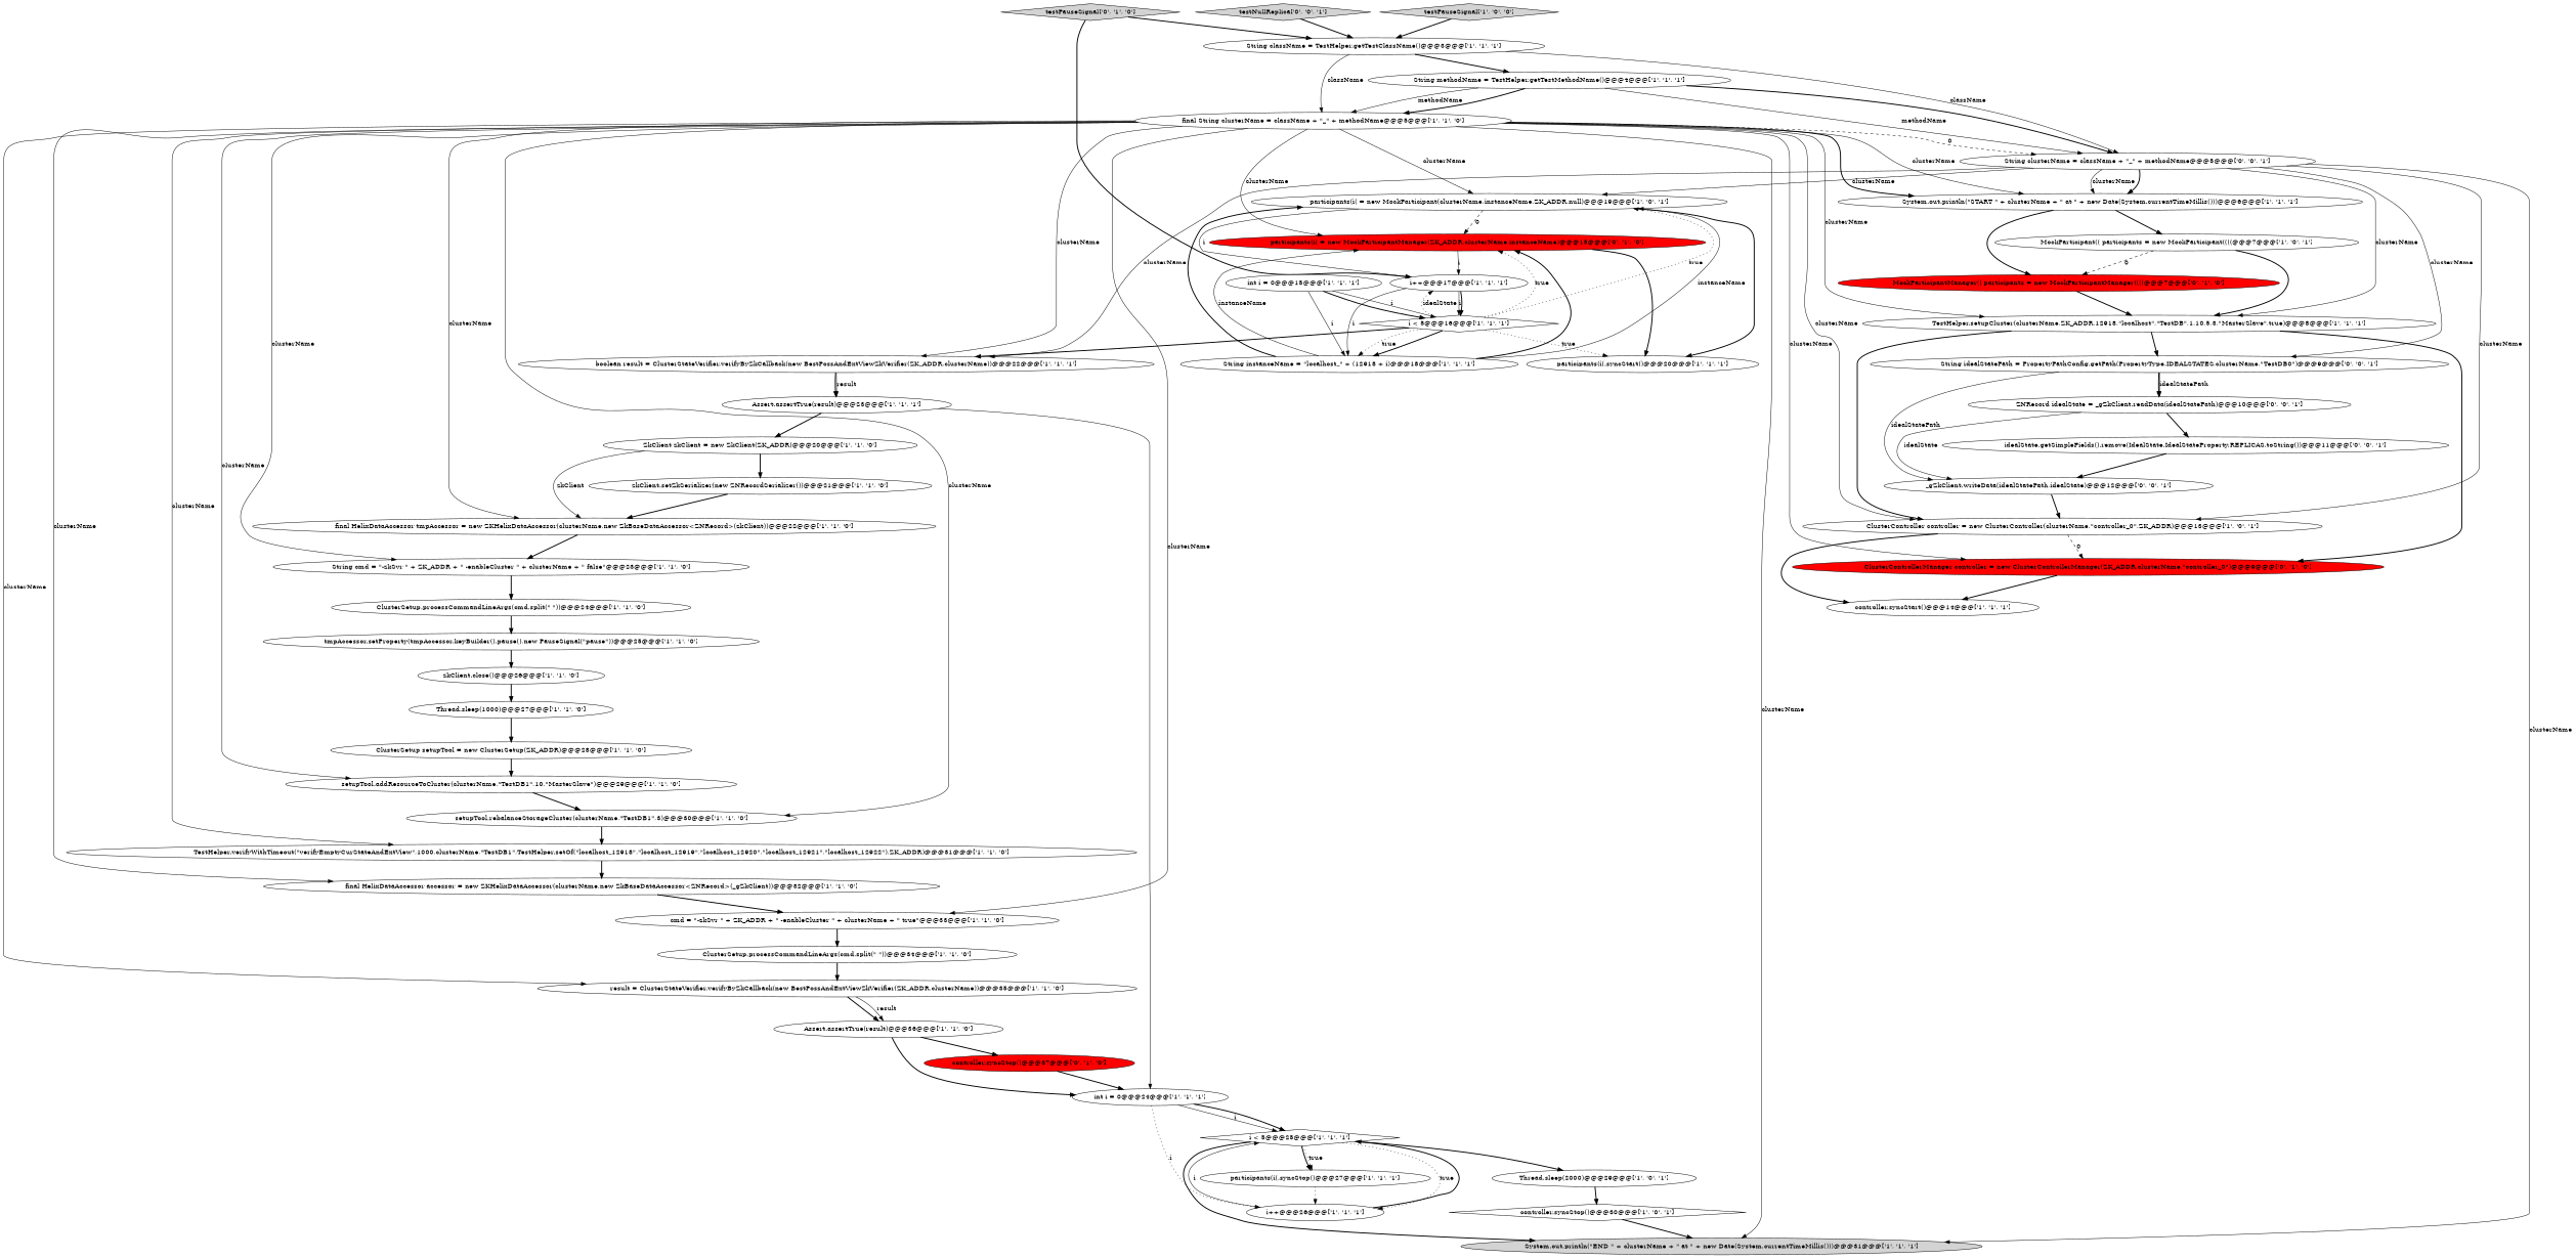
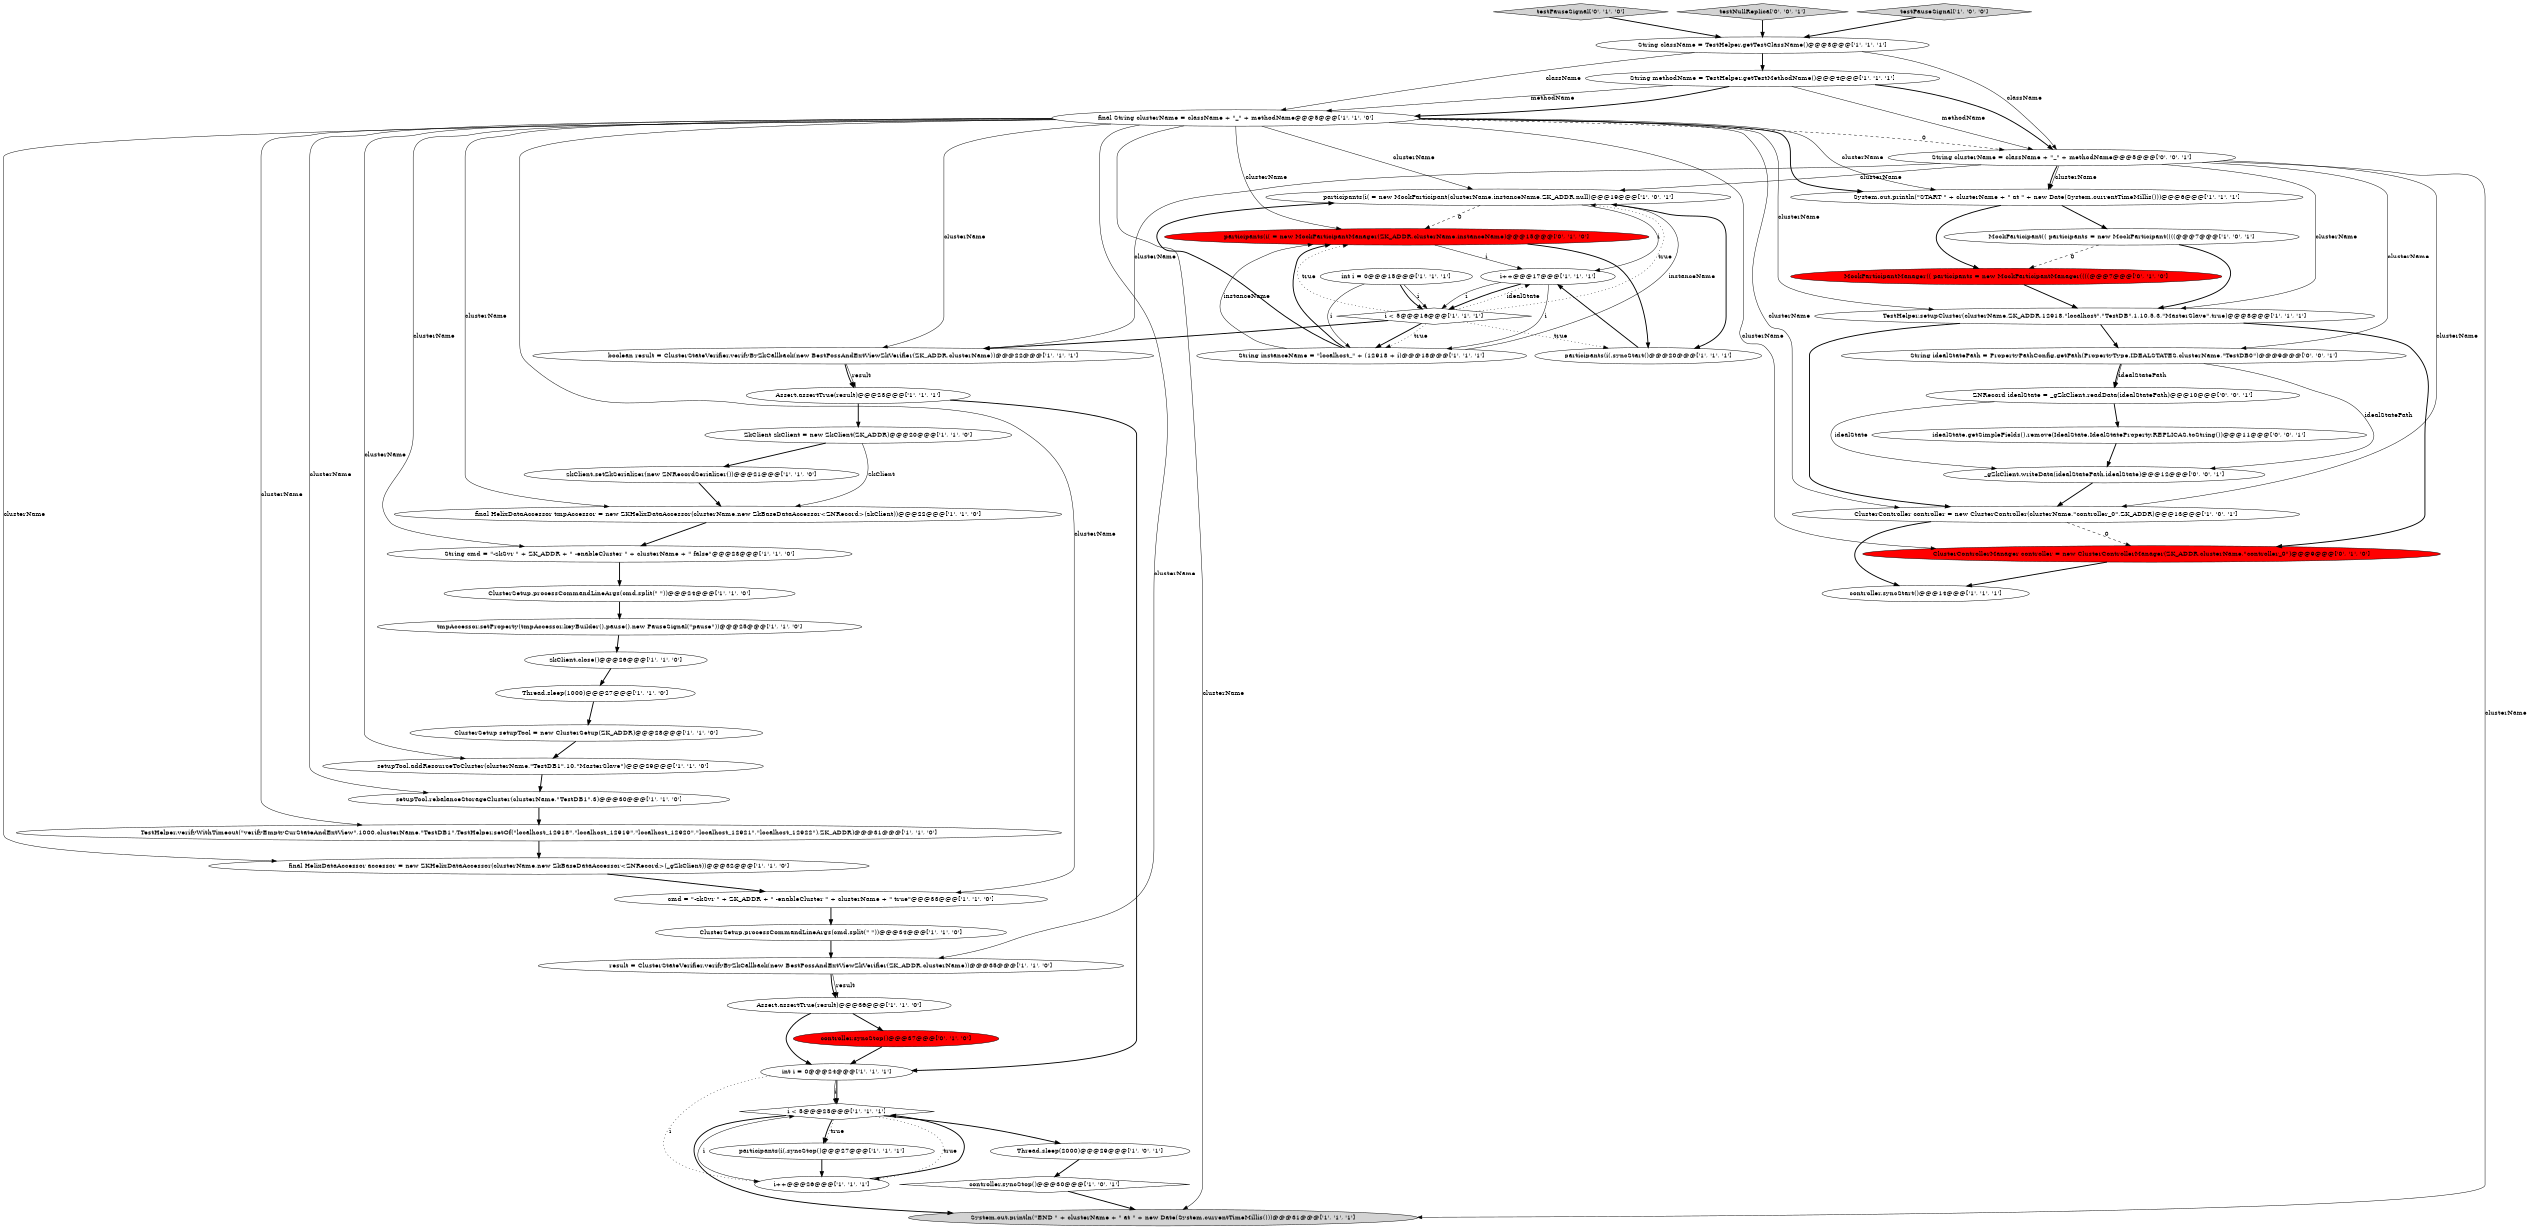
  digraph {
    node [fillcolor=white shape=ellipse style=filled]
    edge [style=bold]
    n1 [fillcolor=red label="controller.syncStop()@@@37@@@['0', '1', '0']"]
    n2 [label="int i = 0@@@24@@@['1', '1', '1']"]
    n3 [label="i < 5@@@25@@@['1', '1', '1']" shape=diamond]
    n4 [label="i++@@@26@@@['1', '1', '1']"]
    n5 [label="final HelixDataAccessor tmpAccessor = new ZKHelixDataAccessor(clusterName,new ZkBaseDataAccessor<ZNRecord>(zkClient))@@@22@@@['1', '1', '0']"]
    n6 [label="String cmd = \"-zkSvr \" + ZK_ADDR + \" -enableCluster \" + clusterName + \" false\"@@@23@@@['1', '1', '0']"]
    n7 [label="ClusterSetup.processCommandLineArgs(cmd.split(\" \"))@@@24@@@['1', '1', '0']"]
    n8 [label="String instanceName = \"localhost_\" + (12918 + i)@@@18@@@['1', '1', '1']"]
    n9 [fillcolor=red label="participants(i( = new MockParticipantManager(ZK_ADDR,clusterName,instanceName)@@@15@@@['0', '1', '0']"]
    n10 [label="participants(i( = new MockParticipant(clusterName,instanceName,ZK_ADDR,null)@@@19@@@['1', '0', '1']"]
    n11 [label="i++@@@17@@@['1', '1', '1']"]
    n12 [label="participants(i(.syncStart()@@@20@@@['1', '1', '1']"]
    n13 [label="i < 5@@@16@@@['1', '1', '1']" shape=diamond]
    n14 [label="Thread.sleep(2000)@@@29@@@['1', '0', '1']"]
    n15 [fillcolor=lightgray label="System.out.println(\"END \" + clusterName + \" at \" + new Date(System.currentTimeMillis()))@@@31@@@['1', '1', '1']"]
    n16 [label="participants(i(.syncStop()@@@27@@@['1', '1', '1']"]
    n17 [label="Thread.sleep(1000)@@@27@@@['1', '1', '0']"]
    n18 [label="ClusterSetup setupTool = new ClusterSetup(ZK_ADDR)@@@28@@@['1', '1', '0']"]
    n19 [label="setupTool.addResourceToCluster(clusterName,\"TestDB1\",10,\"MasterSlave\")@@@29@@@['1', '1', '0']"]
    n20 [label="tmpAccessor.setProperty(tmpAccessor.keyBuilder().pause(),new PauseSignal(\"pause\"))@@@25@@@['1', '1', '0']"]
    n21 [label="zkClient.close()@@@26@@@['1', '1', '0']"]
    n22 [label="Assert.assertTrue(result)@@@36@@@['1', '1', '0']"]
    n23 [label="String methodName = TestHelper.getTestMethodName()@@@4@@@['1', '1', '1']"]
    n24 [label="String clusterName = className + \"_\" + methodName@@@5@@@['0', '0', '1']"]
    n25 [label="final String clusterName = className + \"_\" + methodName@@@5@@@['1', '1', '0']"]
    n26 [label="TestHelper.setupCluster(clusterName,ZK_ADDR,12918,\"localhost\",\"TestDB\",1,10,5,3,\"MasterSlave\",true)@@@8@@@['1', '1', '1']"]
    n27 [label="String idealStatePath = PropertyPathConfig.getPath(PropertyType.IDEALSTATES,clusterName,\"TestDB0\")@@@9@@@['0', '0', '1']"]
    n28 [label="boolean result = ClusterStateVerifier.verifyByZkCallback(new BestPossAndExtViewZkVerifier(ZK_ADDR,clusterName))@@@22@@@['1', '1', '1']"]
    n29 [label="System.out.println(\"START \" + clusterName + \" at \" + new Date(System.currentTimeMillis()))@@@6@@@['1', '1', '1']"]
    n30 [label="ClusterController controller = new ClusterController(clusterName,\"controller_0\",ZK_ADDR)@@@13@@@['1', '0', '1']"]
    n31 [label="result = ClusterStateVerifier.verifyByZkCallback(new BestPossAndExtViewZkVerifier(ZK_ADDR,clusterName))@@@35@@@['1', '1', '0']"]
    n32 [label="setupTool.rebalanceStorageCluster(clusterName,\"TestDB1\",3)@@@30@@@['1', '1', '0']"]
    n33 [label="TestHelper.verifyWithTimeout(\"verifyEmptyCurStateAndExtView\",1000,clusterName,\"TestDB1\",TestHelper.setOf(\"localhost_12918\",\"localhost_12919\",\"localhost_12920\",\"localhost_12921\",\"localhost_12922\"),ZK_ADDR)@@@31@@@['1', '1', '0']"]
    n34 [fillcolor=red label="ClusterControllerManager controller = new ClusterControllerManager(ZK_ADDR,clusterName,\"controller_0\")@@@9@@@['0', '1', '0']"]
    n35 [label="final HelixDataAccessor accessor = new ZKHelixDataAccessor(clusterName,new ZkBaseDataAccessor<ZNRecord>(_gZkClient))@@@32@@@['1', '1', '0']"]
    n36 [label="cmd = \"-zkSvr \" + ZK_ADDR + \" -enableCluster \" + clusterName + \" true\"@@@33@@@['1', '1', '0']"]
    n37 [fillcolor=lightgray label="testPauseSignal['0', '1', '0']" shape=diamond]
    n38 [label="String className = TestHelper.getTestClassName()@@@3@@@['1', '1', '1']"]
    n39 [label="controller.syncStop()@@@30@@@['1', '0', '1']" shape=diamond]
    n40 [label="_gZkClient.writeData(idealStatePath,idealState)@@@12@@@['0', '0', '1']"]
    n41 [label="ZNRecord idealState = _gZkClient.readData(idealStatePath)@@@10@@@['0', '0', '1']"]
    n42 [label="Assert.assertTrue(result)@@@23@@@['1', '1', '1']"]
    n43 [fillcolor=red label="MockParticipantManager(( participants = new MockParticipantManager((((@@@7@@@['0', '1', '0']"]
    n44 [label="MockParticipant(( participants = new MockParticipant((((@@@7@@@['1', '0', '1']"]
    n45 [label="controller.syncStart()@@@14@@@['1', '1', '1']"]
    n46 [label="int i = 0@@@15@@@['1', '1', '1']"]
    n47 [fillcolor=lightgray label="testNullReplica['0', '0', '1']" shape=diamond]
    n48 [fillcolor=lightgray label="testPauseSignal['1', '0', '0']" shape=diamond]
    n49 [label="idealState.getSimpleFields().remove(IdealState.IdealStateProperty.REPLICAS.toString())@@@11@@@['0', '0', '1']"]
    n50 [label="ClusterSetup.processCommandLineArgs(cmd.split(\" \"))@@@34@@@['1', '1', '0']"]
    n51 [label="ZkClient zkClient = new ZkClient(ZK_ADDR)@@@20@@@['1', '1', '0']"]
    n52 [label="zkClient.setZkSerializer(new ZNRecordSerializer())@@@21@@@['1', '1', '0']"]
    n1 -> n2
    n2 -> n3 [label=i style=solid]
    n2 -> n3
    n2 -> n4 [label=i style=dotted]
    n3 -> n4 [label=true style=dotted]
    n3 -> n14
    n3 -> n15
    n3 -> n16
    n3 -> n16 [label=true style=dotted]
    n4 -> n3
    n4 -> n3 [label=i style=solid]
    n5 -> n6
    n6 -> n7
    n7 -> n20
    n8 -> n9 [label=instanceName style=solid]
    n8 -> n9
    n8 -> n10
    n8 -> n10 [label=instanceName style=solid]
    n9 -> n11 [label=i style=solid]
    n9 -> n12
    n10 -> n9 [label=0 style=dashed]
    n10 -> n11 [label=i style=solid]
    n10 -> n12
    n11 -> n8 [label=i style=solid]
    n11 -> n13 [label=i style=solid]
    n11 -> n13
-   n37 -> n11
+   n12 -> n11
    n13 -> n8
    n13 -> n8 [label=true style=dotted]
    n13 -> n9 [label=true style=dotted]
    n13 -> n10 [label=true style=dotted]
    n13 -> n11 [label=idealState style=dotted]
    n13 -> n12 [label=true style=dotted]
    n13 -> n28
    n14 -> n39
-   n16 -> n4 [style=dotted]
+   n16 -> n4
    n17 -> n18
    n18 -> n19
    n19 -> n32
    n20 -> n21
    n21 -> n17
    n22 -> n1
    n22 -> n2
    n23 -> n24 [label=methodName style=solid]
    n23 -> n24
    n23 -> n25
    n23 -> n25 [label=methodName style=solid]
    n24 -> n10 [label=clusterName style=solid]
    n24 -> n15 [label=clusterName style=solid]
    n24 -> n26 [label=clusterName style=solid]
    n24 -> n27 [label=clusterName style=solid]
    n24 -> n28 [label=clusterName style=solid]
    n24 -> n29
    n24 -> n29 [label=clusterName style=solid]
    n24 -> n30 [label=clusterName style=solid]
    n25 -> n5 [label=clusterName style=solid]
    n25 -> n6 [label=clusterName style=solid]
    n25 -> n9 [label=clusterName style=solid]
    n25 -> n10 [label=clusterName style=solid]
    n25 -> n15 [label=clusterName style=solid]
    n25 -> n19 [label=clusterName style=solid]
    n25 -> n24 [label=0 style=dashed]
    n25 -> n26 [label=clusterName style=solid]
    n25 -> n28 [label=clusterName style=solid]
    n25 -> n29 [label=clusterName style=solid]
    n25 -> n29
    n25 -> n30 [label=clusterName style=solid]
    n25 -> n31 [label=clusterName style=solid]
    n25 -> n32 [label=clusterName style=solid]
    n25 -> n33 [label=clusterName style=solid]
    n25 -> n34 [label=clusterName style=solid]
    n25 -> n35 [label=clusterName style=solid]
    n25 -> n36 [label=clusterName style=solid]
    n26 -> n27
    n26 -> n30
    n26 -> n34
    n27 -> n40 [label=idealStatePath style=solid]
    n27 -> n41 [label=idealStatePath style=solid]
    n27 -> n41
    n28 -> n42
    n28 -> n42 [label=result style=solid]
    n29 -> n43
    n29 -> n44
    n30 -> n34 [label=0 style=dashed]
    n30 -> n45
    n31 -> n22
    n31 -> n22 [label=result style=solid]
    n32 -> n33
    n33 -> n35
    n34 -> n45
    n35 -> n36
    n36 -> n50
    n37 -> n38
    n38 -> n23
    n38 -> n24 [label=className style=solid]
    n38 -> n25 [label=className style=solid]
    n39 -> n15
    n40 -> n30
    n41 -> n40 [label=idealState style=solid]
    n41 -> n49
-   n42 -> n2 [style=solid]
+   n42 -> n2
    n42 -> n51
    n43 -> n26
    n44 -> n26
    n44 -> n43 [label=0 style=dashed]
    n46 -> n8 [label=i style=solid]
    n46 -> n13 [label=i style=solid]
    n46 -> n13
    n47 -> n38
    n48 -> n38
    n49 -> n40
    n50 -> n31
    n51 -> n5 [label=zkClient style=solid]
    n51 -> n52
    n52 -> n5
  }
